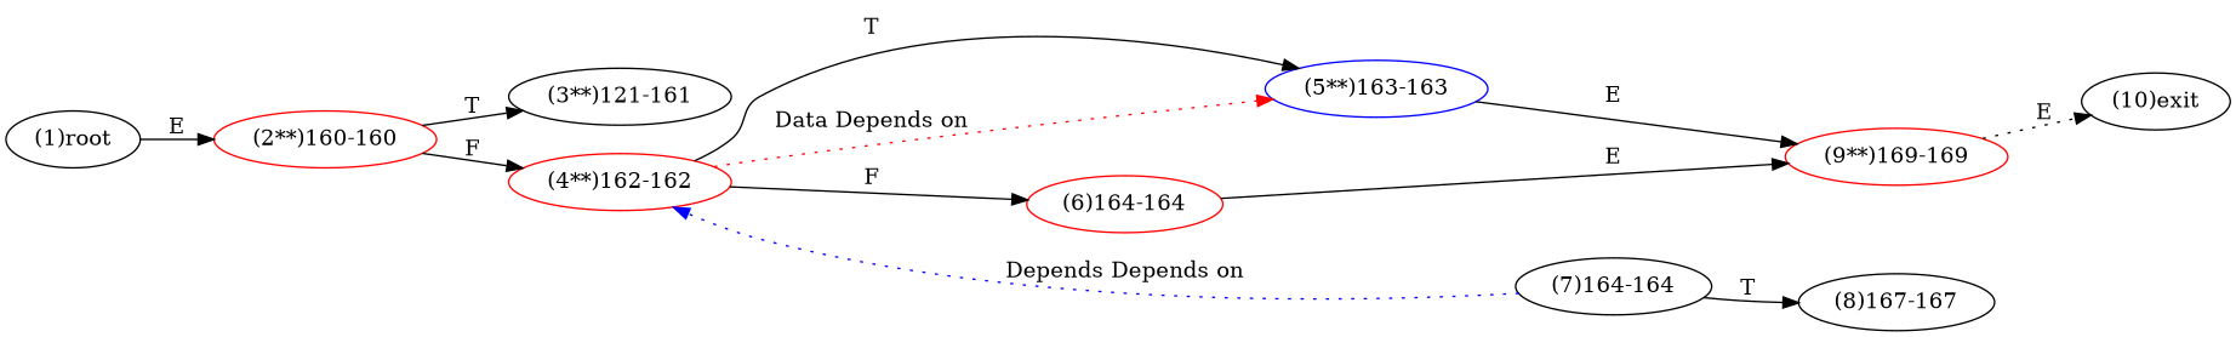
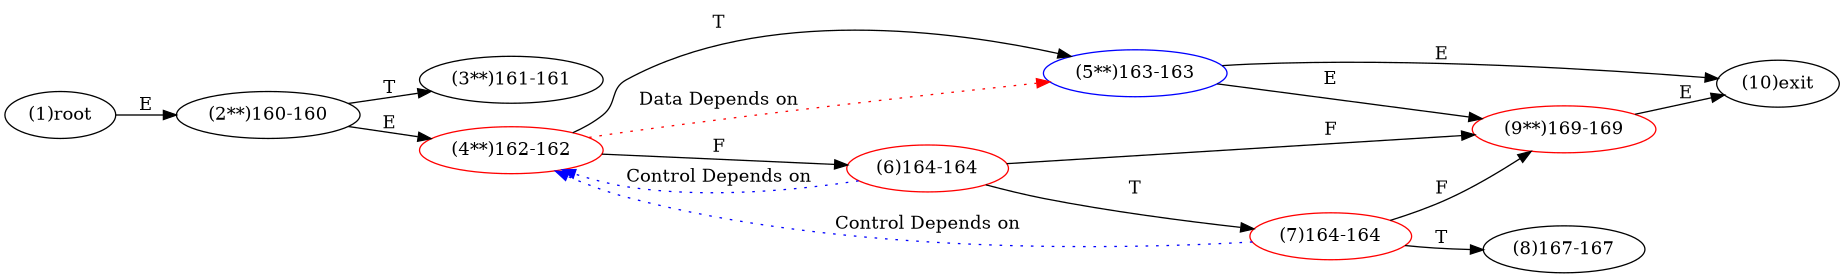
  digraph {
    rankdir=LR
    node [color=red]
    n1 [label="(1)root" color=""]
-   n2 [label="(2**)160-160"]
-   n3 [label="(3**)121-161" color=""]
+   n2 [color=black label="(2**)160-160"]
+   n3 [label="(3**)161-161" color=""]
    n4 [label="(4**)162-162"]
    n5 [color=blue label="(5**)163-163"]
    n6 [label="(6)164-164"]
    n7 [label="(10)exit" color=""]
    n8 [label="(9**)169-169"]
-   n9 [color=black label="(7)164-164"]
+   n9 [label="(7)164-164"]
    n10 [label="(8)167-167" color=""]
    n1 -> n2 [label=E]
    n2 -> n3 [label=T]
-   n2 -> n4 [label=F]
+   n2 -> n4 [label=E]
    n4 -> n5 [label=T]
    n4 -> n5 [color=red label="Data Depends on" style=dotted]
    n4 -> n6 [label=F]
+   n5 -> n7 [label=E]
    n5 -> n8 [label=E]
-   n6 -> n8 [label=E]
-   n8 -> n7 [label=E style=dotted]
-   n9 -> n4 [color=blue label="Depends Depends on" style=dotted]
+   n6 -> n4 [color=blue label="Control Depends on" style=dotted]
+   n6 -> n8 [label=F]
+   n6 -> n9 [label=T]
+   n8 -> n7 [label=E]
+   n9 -> n4 [color=blue label="Control Depends on" style=dotted]
+   n9 -> n8 [label=F]
    n9 -> n10 [label=T]
  }
